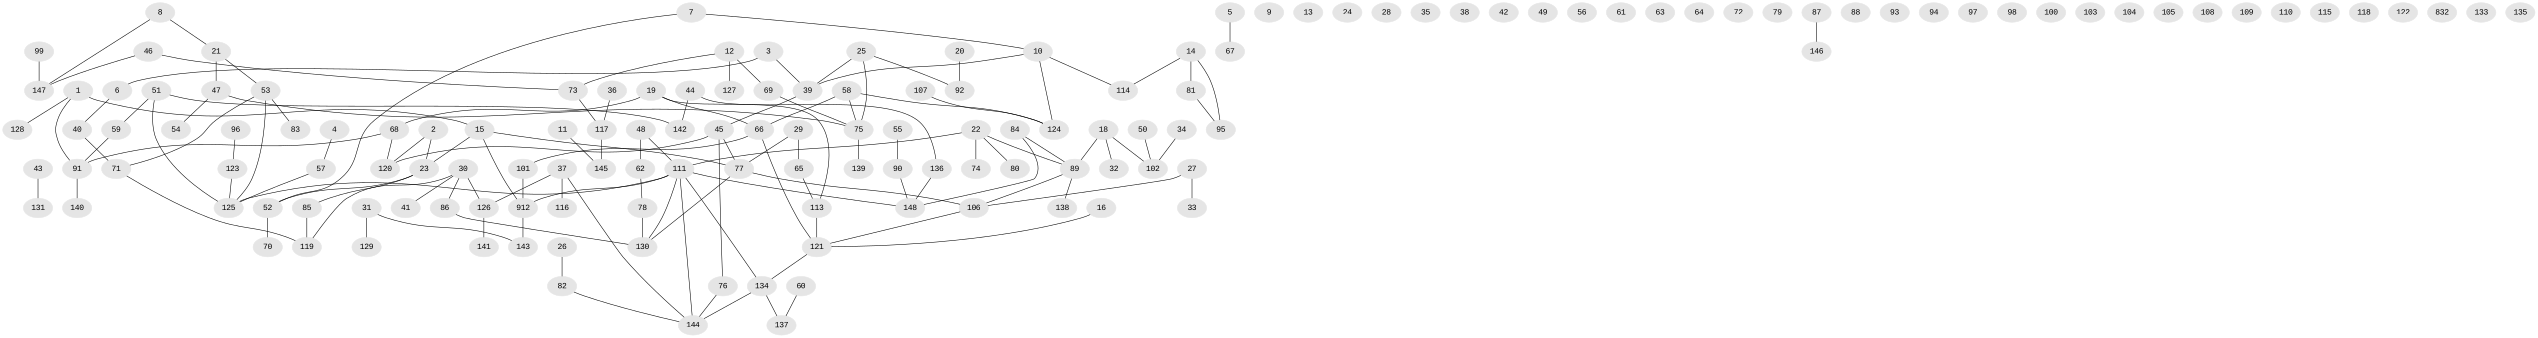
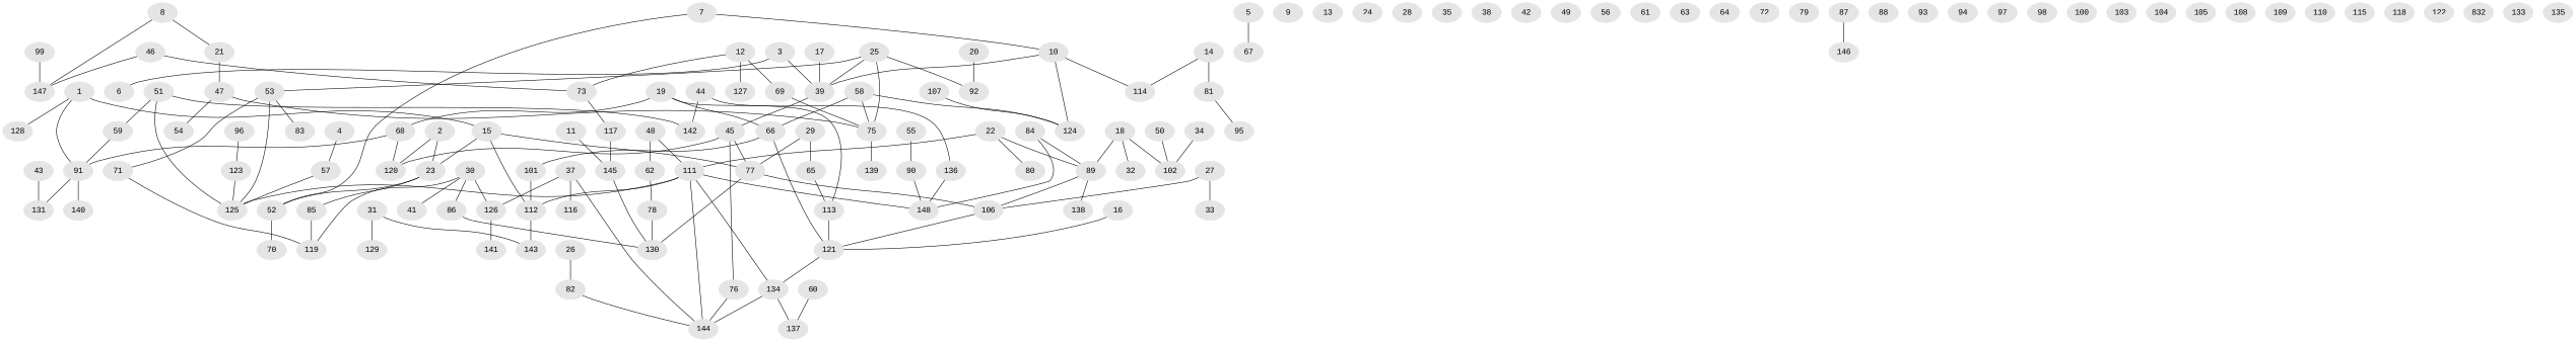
  graph {
    fontname="Liberation Mono"
    node [color=gray90 fontname="Liberation Mono" style=filled]
    edge [fontname="Liberation Mono"]
    1
    15
    91
    128
    23
    77
-   112 [label=912]
+   112
    131
    140
    2
    120
    52
    85
    3
    6
    39
-   40
    45
    4
    57
    125
    5
    67
    71
    7
    10
    114
    124
    70
    8
    21
    147
    47
    53
    9
    11
    145
    12
    69
    73
    127
    75
    117
    13
    14
    81
    95
    106
    130
    143
    16
    121
    134
+   17
    18
    32
    89
    102
    138
    19
    66
    68
    113
    101
    20
    92
    54
    83
    22
-   74
    80
    111
    144
    148
    119
    24
    25
    139
    26
    82
    27
    33
    28
    29
    65
    30
    41
    86
    126
    141
    31
    129
    34
    35
-   36
    37
    116
    38
    76
    42
    43
    44
    136
    142
    46
    48
    62
    78
    49
    50
    51
    59
    55
    90
    56
    58
    60
    137
    61
    63
    64
    72
    79
    84
    87
    146
    88
    93
    94
    96
    123
    97
    98
    99
    100
    103
    104
    105
    107
    108
    109
    110
    115
    118
    122
    n146 [label=832]
    133
    135
    1 -- 15
    1 -- 91
    1 -- 128
    15 -- 23
    15 -- 77
    15 -- 112
+   91 -- 131
    91 -- 140
    23 -- 52
    23 -- 85
    77 -- 106
    77 -- 130
    112 -- 143
    2 -- 23
    2 -- 120
    52 -- 70
    85 -- 119
    3 -- 6
    3 -- 39
-   6 -- 40
    39 -- 45
-   40 -- 71
    45 -- 77
    45 -- 120
    45 -- 76
    4 -- 57
    57 -- 125
    5 -- 67
    71 -- 119
    7 -- 52
    7 -- 10
    10 -- 39
    10 -- 114
    10 -- 124
    8 -- 21
    8 -- 147
    21 -- 47
-   21 -- 53
+   25 -- 53
    47 -- 75
    47 -- 54
    53 -- 125
    53 -- 71
    53 -- 83
    11 -- 145
    12 -- 69
    12 -- 73
    12 -- 127
    69 -- 75
    73 -- 117
    75 -- 139
    117 -- 145
    14 -- 114
    14 -- 81
-   14 -- 95
    81 -- 95
    106 -- 121
    16 -- 121
    121 -- 134
    134 -- 144
    134 -- 137
+   17 -- 39
    18 -- 32
    18 -- 89
    18 -- 102
    89 -- 106
    89 -- 138
    19 -- 66
    19 -- 68
    19 -- 113
    66 -- 121
    66 -- 101
    68 -- 91
    68 -- 120
    113 -- 121
    101 -- 112
    20 -- 92
    22 -- 89
-   22 -- 74
    22 -- 80
    22 -- 111
    111 -- 112
    111 -- 125
-   111 -- 130
+   145 -- 130
    111 -- 134
    111 -- 144
    111 -- 148
    25 -- 39
    25 -- 75
    25 -- 92
    26 -- 82
    82 -- 144
    27 -- 106
    27 -- 33
    29 -- 77
    29 -- 65
    65 -- 113
    30 -- 119
    30 -- 41
    30 -- 86
    30 -- 126
    86 -- 130
    126 -- 141
    31 -- 143
    31 -- 129
    34 -- 102
-   36 -- 117
    37 -- 144
    37 -- 126
    37 -- 116
    76 -- 144
    43 -- 131
    44 -- 136
    44 -- 142
    136 -- 148
    46 -- 147
    46 -- 73
    48 -- 111
    48 -- 62
    62 -- 78
    78 -- 130
    50 -- 102
    51 -- 125
    51 -- 142
    51 -- 59
    59 -- 91
    55 -- 90
    90 -- 148
    58 -- 124
    58 -- 75
    58 -- 66
    60 -- 137
    84 -- 89
    84 -- 148
    87 -- 146
    96 -- 123
    123 -- 125
    99 -- 147
    107 -- 124
  }
